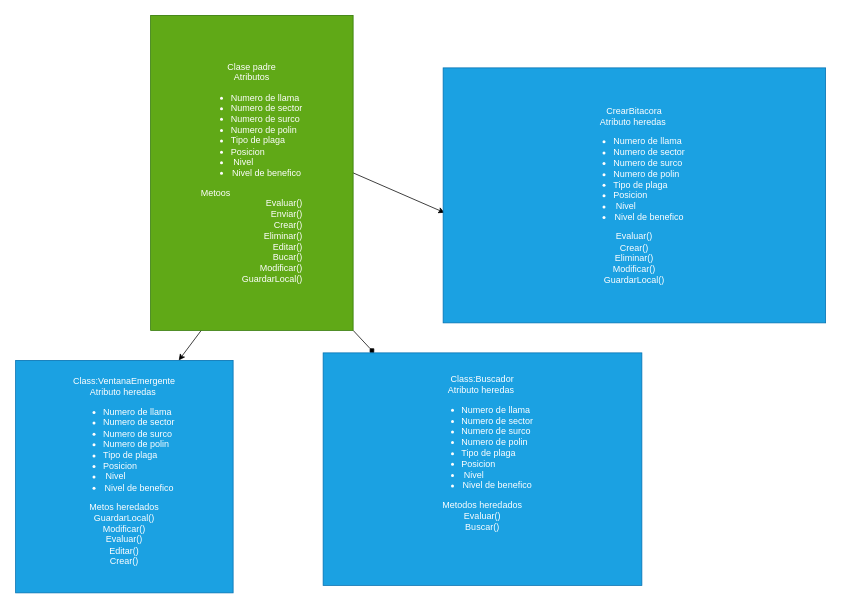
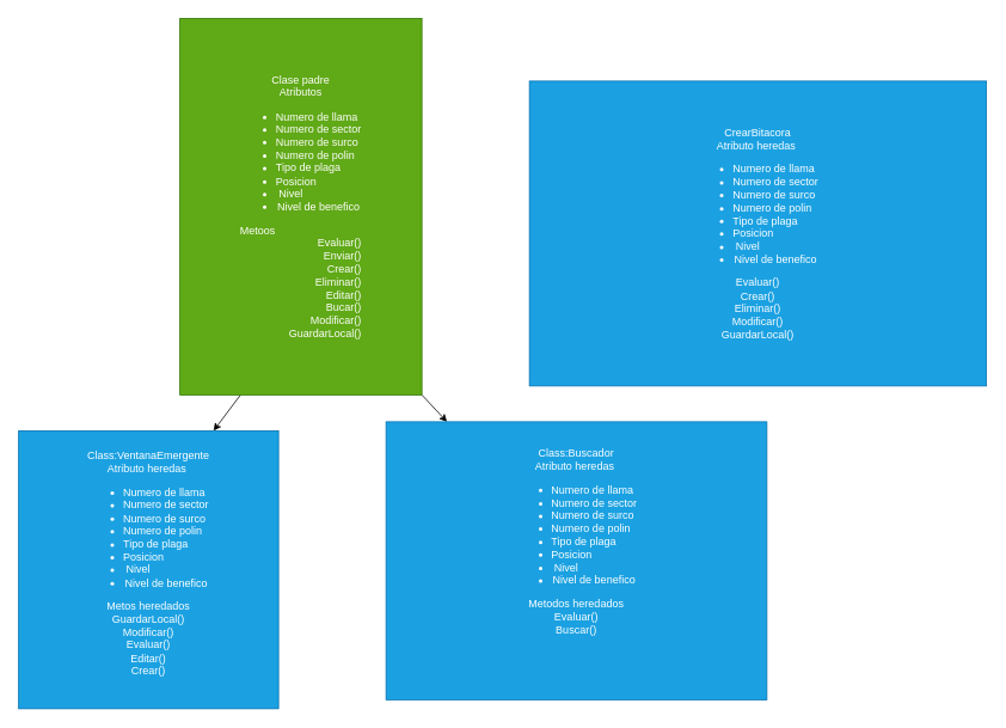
  <mxCell id="0" />
  <mxCell id="1" parent="0" />
  <mxCell id="2" style="edgeStyle=none;html=1;exitX=0.25;exitY=1;exitDx=0;exitDy=0;entryX=0.75;entryY=0;entryDx=0;entryDy=0;" edge="1" parent="1" source="5" target="6"><mxGeometry relative="1" as="geometry" /></mxCell>
- <mxCell id="3" style="edgeStyle=none;html=1;exitX=1;exitY=1;exitDx=0;exitDy=0;endArrow=diamond;" edge="1" parent="1" source="5" target="7"><mxGeometry relative="1" as="geometry" /></mxCell>
- <mxCell id="4" style="edgeStyle=none;html=1;exitX=1;exitY=0.5;exitDx=0;exitDy=0;entryX=0.004;entryY=0.568;entryDx=0;entryDy=0;entryPerimeter=0;" edge="1" parent="1" source="5" target="8"><mxGeometry relative="1" as="geometry" /></mxCell>
+ <mxCell id="3" style="edgeStyle=none;html=1;exitX=1;exitY=1;exitDx=0;exitDy=0;" edge="1" parent="1" source="5" target="7"><mxGeometry relative="1" as="geometry" /></mxCell>
  <mxCell id="5" value="Clase padre&lt;br&gt;Atributos&lt;br&gt;&lt;ul&gt;&lt;li style=&quot;text-align: left;&quot;&gt;Numero de llama&lt;/li&gt;&lt;li style=&quot;text-align: left;&quot;&gt;Numero de sector&lt;/li&gt;&lt;li style=&quot;text-align: left;&quot;&gt;Numero de surco&lt;/li&gt;&lt;li style=&quot;text-align: left;&quot;&gt;Numero de polin&lt;/li&gt;&lt;li style=&quot;text-align: left;&quot;&gt;Tipo de plaga&lt;/li&gt;&lt;li style=&quot;text-align: left;&quot;&gt;Posicion&lt;/li&gt;&lt;li style=&quot;text-align: left;&quot;&gt;&amp;nbsp;Nivel&lt;/li&gt;&lt;li style=&quot;&quot;&gt;Nivel de benefico&lt;/li&gt;&lt;/ul&gt;&lt;div style=&quot;text-align: left;&quot;&gt;Metoos&lt;/div&gt;&lt;div style=&quot;text-align: right;&quot;&gt;Evaluar()&lt;/div&gt;&lt;div style=&quot;text-align: right;&quot;&gt;Enviar()&lt;/div&gt;&lt;div style=&quot;text-align: right;&quot;&gt;Crear()&lt;/div&gt;&lt;div style=&quot;text-align: right;&quot;&gt;Eliminar()&lt;/div&gt;&lt;div style=&quot;text-align: right;&quot;&gt;Editar()&lt;/div&gt;&lt;div style=&quot;text-align: right;&quot;&gt;Bucar()&lt;/div&gt;&lt;div style=&quot;text-align: right;&quot;&gt;Modificar()&lt;/div&gt;&lt;div style=&quot;text-align: right;&quot;&gt;GuardarLocal()&lt;/div&gt;" style="whiteSpace=wrap;html=1;fillColor=#60a917;fontColor=#ffffff;strokeColor=#2D7600;" parent="1" vertex="1"><mxGeometry x="200" y="20" width="270" height="420" as="geometry" /></mxCell>
  <mxCell id="6" value="Class:VentanaEmergente&lt;br&gt;Atributo heredas&amp;nbsp;&lt;br&gt;&lt;ul&gt;&lt;li style=&quot;text-align: left;&quot;&gt;Numero de llama&lt;/li&gt;&lt;li style=&quot;text-align: left;&quot;&gt;Numero de sector&lt;/li&gt;&lt;li style=&quot;text-align: left;&quot;&gt;Numero de surco&lt;/li&gt;&lt;li style=&quot;text-align: left;&quot;&gt;Numero de polin&lt;/li&gt;&lt;li style=&quot;text-align: left;&quot;&gt;Tipo de plaga&lt;/li&gt;&lt;li style=&quot;text-align: left;&quot;&gt;Posicion&lt;/li&gt;&lt;li style=&quot;text-align: left;&quot;&gt;&amp;nbsp;Nivel&lt;/li&gt;&lt;li&gt;Nivel de benefico&lt;/li&gt;&lt;/ul&gt;&lt;div&gt;Metos heredados&lt;/div&gt;&lt;div&gt;GuardarLocal()&lt;/div&gt;&lt;div&gt;Modificar()&lt;/div&gt;&lt;div&gt;Evaluar()&lt;/div&gt;&lt;div&gt;Editar()&lt;/div&gt;&lt;div&gt;Crear()&lt;/div&gt;&lt;div&gt;&lt;br&gt;&lt;/div&gt;" style="whiteSpace=wrap;html=1;fillColor=#1ba1e2;fontColor=#ffffff;strokeColor=#006EAF;" vertex="1" parent="1"><mxGeometry x="20" y="480" width="290" height="310" as="geometry" /></mxCell>
  <mxCell id="7" value="Class:Buscador&lt;br&gt;Atributo heredas&amp;nbsp;&lt;br&gt;&lt;ul&gt;&lt;li style=&quot;text-align: left;&quot;&gt;Numero de llama&lt;/li&gt;&lt;li style=&quot;text-align: left;&quot;&gt;Numero de sector&lt;/li&gt;&lt;li style=&quot;text-align: left;&quot;&gt;Numero de surco&lt;/li&gt;&lt;li style=&quot;text-align: left;&quot;&gt;Numero de polin&lt;/li&gt;&lt;li style=&quot;text-align: left;&quot;&gt;Tipo de plaga&lt;/li&gt;&lt;li style=&quot;text-align: left;&quot;&gt;Posicion&lt;/li&gt;&lt;li style=&quot;text-align: left;&quot;&gt;&amp;nbsp;Nivel&lt;/li&gt;&lt;li&gt;Nivel de benefico&lt;/li&gt;&lt;/ul&gt;&lt;div&gt;Metodos heredados&lt;/div&gt;&lt;div&gt;Evaluar()&lt;/div&gt;&lt;div&gt;Buscar()&lt;/div&gt;&lt;div&gt;&lt;br&gt;&lt;/div&gt;&lt;div&gt;&lt;br&gt;&lt;/div&gt;&lt;div&gt;&lt;br&gt;&lt;/div&gt;" style="whiteSpace=wrap;html=1;fillColor=#1ba1e2;fontColor=#ffffff;strokeColor=#006EAF;" vertex="1" parent="1"><mxGeometry x="430" y="470" width="425" height="310" as="geometry" /></mxCell>
  <mxCell id="8" value="CrearBitacora&lt;br&gt;Atributo heredas&amp;nbsp;&lt;br&gt;&lt;ul&gt;&lt;li style=&quot;text-align: left;&quot;&gt;Numero de llama&lt;/li&gt;&lt;li style=&quot;text-align: left;&quot;&gt;Numero de sector&lt;/li&gt;&lt;li style=&quot;text-align: left;&quot;&gt;Numero de surco&lt;/li&gt;&lt;li style=&quot;text-align: left;&quot;&gt;Numero de polin&lt;/li&gt;&lt;li style=&quot;text-align: left;&quot;&gt;Tipo de plaga&lt;/li&gt;&lt;li style=&quot;text-align: left;&quot;&gt;Posicion&lt;/li&gt;&lt;li style=&quot;text-align: left;&quot;&gt;&amp;nbsp;Nivel&lt;/li&gt;&lt;li&gt;Nivel de benefico&lt;/li&gt;&lt;/ul&gt;&lt;div&gt;Evaluar()&lt;/div&gt;&lt;div&gt;Crear()&lt;/div&gt;&lt;div&gt;Eliminar()&lt;/div&gt;&lt;div&gt;Modificar()&lt;/div&gt;&lt;div&gt;GuardarLocal()&lt;/div&gt;" style="whiteSpace=wrap;html=1;fillColor=#1ba1e2;fontColor=#ffffff;strokeColor=#006EAF;" vertex="1" parent="1"><mxGeometry x="590" y="90" width="510" height="340" as="geometry" /></mxCell>
